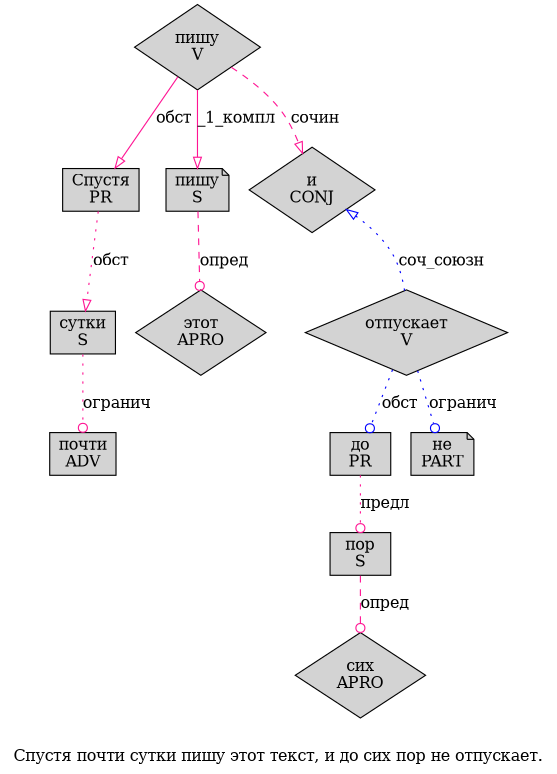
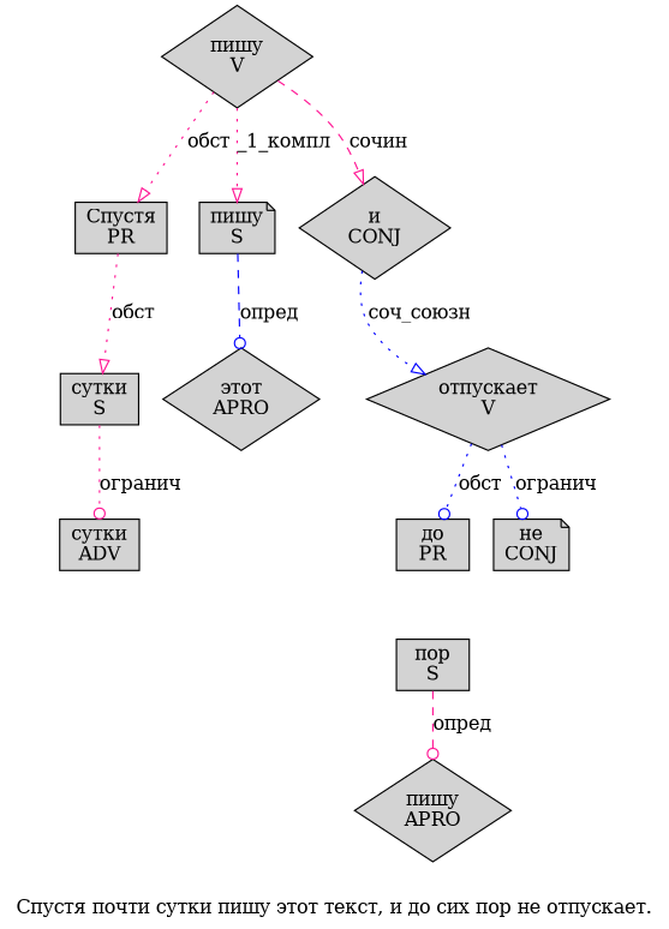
  digraph {
    label="Спустя почти сутки пишу этот текст, и до сих пор не отпускает."
    node [fillcolor=lightgray penwidth=1 shape=box style=filled]
    edge [arrowhead=odot color=deeppink style=dotted]
    n1 [label="Спустя\nPR"]
    n2 [label="сутки\nS"]
-   n3 [label="почти\nADV"]
+   n3 [label="сутки\nADV"]
    n4 [label="пишу\nV" shape=diamond]
    n5 [label="пишу\nS" shape=note]
    n6 [label="и\nCONJ" shape=diamond]
    n7 [label="этот\nAPRO" shape=diamond]
    n8 [label="отпускает\nV" shape=diamond]
    n9 [label="до\nPR"]
-   n10 [label="не\nPART" shape=note]
+   n10 [label="не\nCONJ" shape=note]
    n11 [label="пор\nS"]
-   n12 [label="сих\nAPRO" shape=diamond]
+   n12 [label="пишу\nAPRO" shape=diamond]
    n1 -> n2 [arrowhead=onormal label="обст"]
    n2 -> n3 [label="огранич"]
-   n4 -> n1 [arrowhead=onormal label="обст" style=solid]
-   n4 -> n5 [arrowhead=onormal label="_1_компл" style=solid]
+   n4 -> n1 [arrowhead=onormal label="обст"]
+   n4 -> n5 [arrowhead=onormal label="_1_компл"]
    n4 -> n6 [arrowhead=onormal label="сочин" style=dashed]
-   n5 -> n7 [label="опред" style=dashed]
-   n8 -> n6 [arrowhead=onormal color=blue label="соч_союзн"]
+   n5 -> n7 [color=blue label="опред" style=dashed]
+   n6 -> n8 [arrowhead=onormal color=blue label="соч_союзн"]
    n8 -> n9 [color=blue label="обст"]
    n8 -> n10 [color=blue label="огранич"]
-   n9 -> n11 [label="предл"]
    n11 -> n12 [label="опред" style=dashed]
  }
